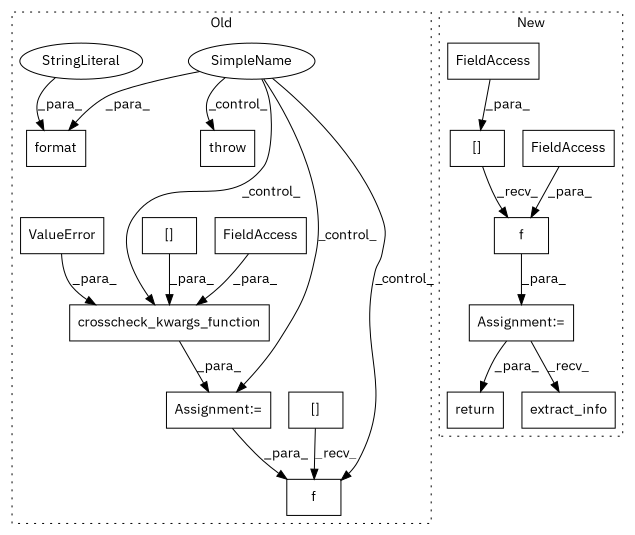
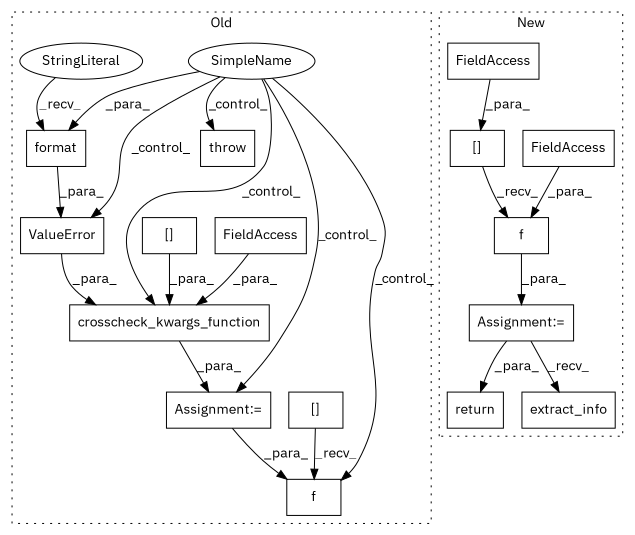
  digraph {
    fontname="IBM Plex Sans"
    node [a=32 fontname="IBM Plex Sans" l=6 shape=box]
    edge [fontname="IBM Plex Sans"]
    n1 [l="27,1" label=crosscheck_kwargs_function s="4466,4514"]
    n2 [a=42 label=SimpleName shape=ellipse l=""]
    n3 [l="2,1" label=f s="4545,4557"]
    n4 [a=22 label=FieldAccess s=4493]
    n5 [l="11,1" label=ValueError s="5066,5148"]
    n6 [a=2 l="9,1" label="[]" s="4530,4543"]
    n7 [l="7,1" label=format s="5128,5147"]
    n8 [a=2 l="9,1" label="[]" s="4500,4513"]
    n9 [a=45 l=50 label=StringLiteral s=5077 shape=ellipse]
    n10 [a=53 label=throw s=5060]
    n11 [a=7 l=1 label="Assignment:=" s=4465]
    n12 [a=41 l=7 label=return s=4405]
    n13 [l="2,1" label=f s="4359,4372"]
    n14 [a=22 label=FieldAccess s=4366]
    n15 [a=2 l="13,1" label="[]" s="4340,4357"]
    n16 [a=22 l=4 label=FieldAccess s=4353]
    n17 [l=14 label=extract_info s=4383]
    n18 [a=7 l=1 label="Assignment:=" s=4339]
    subgraph cluster_1 {
      label=Old
      style=dotted
      n1
      n2
      n3
      n4
      n5
      n6
      n7
      n8
      n9
      n10
      n11
    }
    subgraph cluster_2 {
      label=New
      style=dotted
      n12
      n13
      n14
      n15
      n16
      n17
      n18
    }
    n1 -> n11 [label=_para_]
    n2 -> n1 [label=_control_]
    n2 -> n3 [label=_control_]
+   n2 -> n5 [label=_control_]
    n2 -> n7 [label=_para_]
    n2 -> n10 [label=_control_]
    n2 -> n11 [label=_control_]
    n4 -> n1 [label=_para_]
    n5 -> n1 [label=_para_]
    n6 -> n3 [label=_recv_]
+   n7 -> n5 [label=_para_]
    n8 -> n1 [label=_para_]
-   n9 -> n7 [label=_para_]
+   n9 -> n7 [label=_recv_]
    n11 -> n3 [label=_para_]
    n13 -> n18 [label=_para_]
    n14 -> n13 [label=_para_]
    n15 -> n13 [label=_recv_]
    n16 -> n15 [label=_para_]
    n18 -> n12 [label=_para_]
    n18 -> n17 [label=_recv_]
  }
